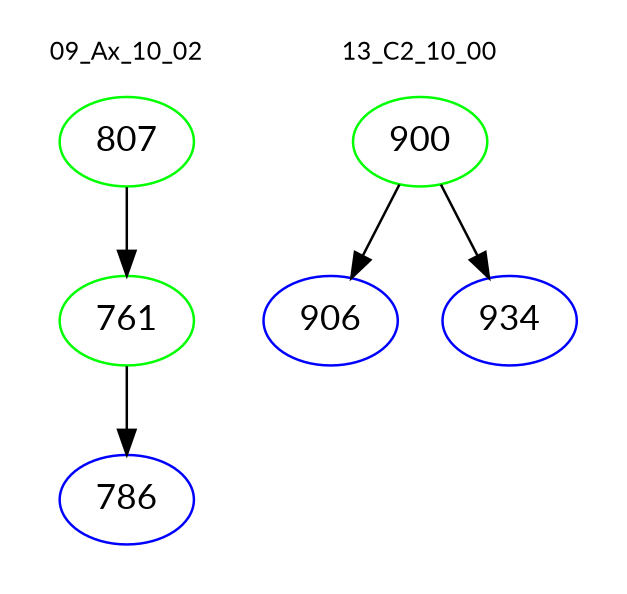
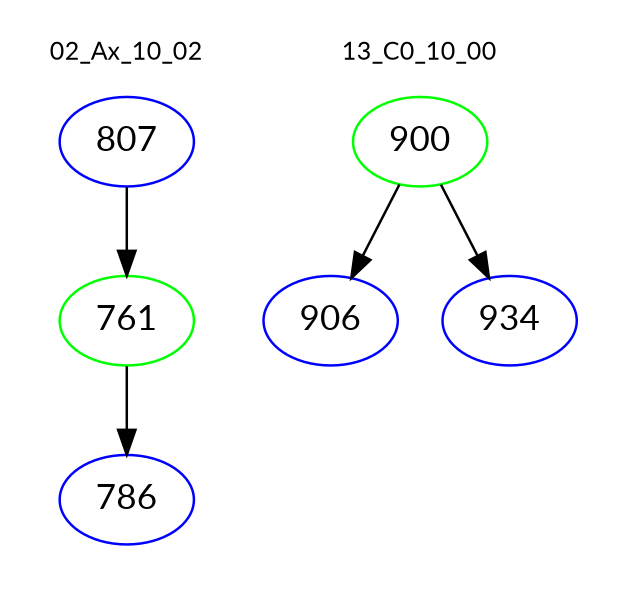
  digraph {
    fontname=Lato
    node [color=blue fontname=Lato]
    edge [color=black fontname=Lato]
-   n1 [color=green label=807]
+   n1 [label=807]
    n2 [color=green label=761]
    n3 [label=786]
    n4 [label=906]
    n5 [color=green label=900]
    n6 [label=934]
    subgraph cluster_1 {
      color=white
      fontsize=10
-     label="09_Ax_10_02"
+     label="02_Ax_10_02"
      n1
      n2
      n3
    }
    subgraph cluster_2 {
      color=white
      fontsize=10
-     label="13_C2_10_00"
+     label="13_C0_10_00"
      n4
      n5
      n6
    }
    n1 -> n2
    n2 -> n3
    n5 -> n4
    n5 -> n6
  }
